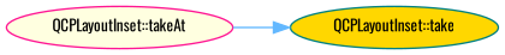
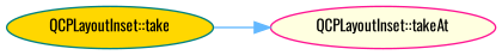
  digraph {
    rankdir=RL
    fontname=Oswald
    node [fontname=Oswald fontsize=10 shape=ellipse style=filled]
    n1 [color=deeppink fillcolor=lightyellow fontcolor=black height=0.2 label="QCPLayoutInset::takeAt" width=0.4]
    n2 [color=teal fillcolor=gold height=0.2 label="QCPLayoutInset::take" width=0.4]
-   n2 -> n1 [color=steelblue1 dir=back fontname=Oswald fontsize=10 labelfontname=Helvetica labelfontsize=10 style=solid]
+   n1 -> n2 [color=steelblue1 dir=back fontname=Oswald fontsize=10 labelfontname=Helvetica labelfontsize=10 style=solid]
  }
